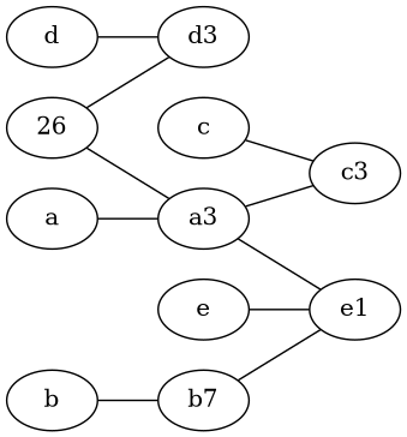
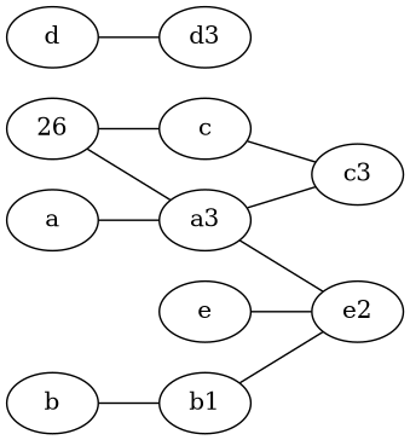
  graph {
    rankdir=LR
    node [labelfontsize=50]
-   b1 [label=b7]
-   e1
+   b1
+   e1 [label=e2]
    n3 [label=d3]
    n4 [label=26]
    n5 [label=a3]
    n6 [label=c3]
    a
    d
    e
    b
    c
    b1 -- e1
-   n4 -- n3
+   n4 -- c
    n4 -- n5
    n5 -- e1
    n5 -- n6
    a -- n5
    d -- n3
    e -- e1
    b -- b1
    c -- n6
  }
